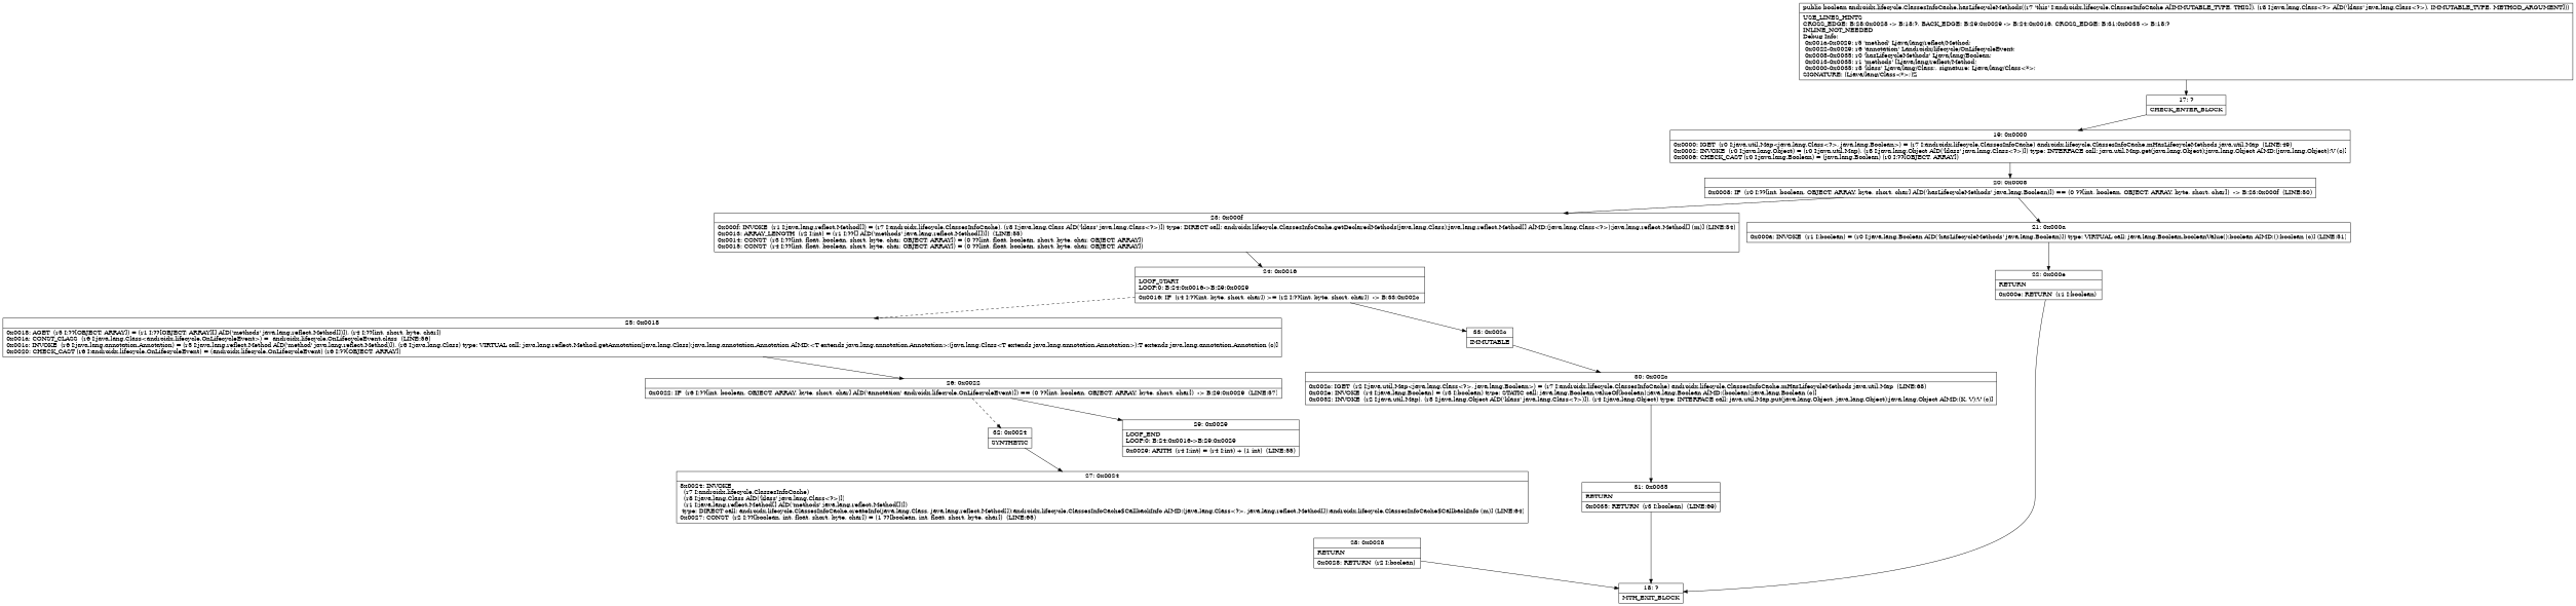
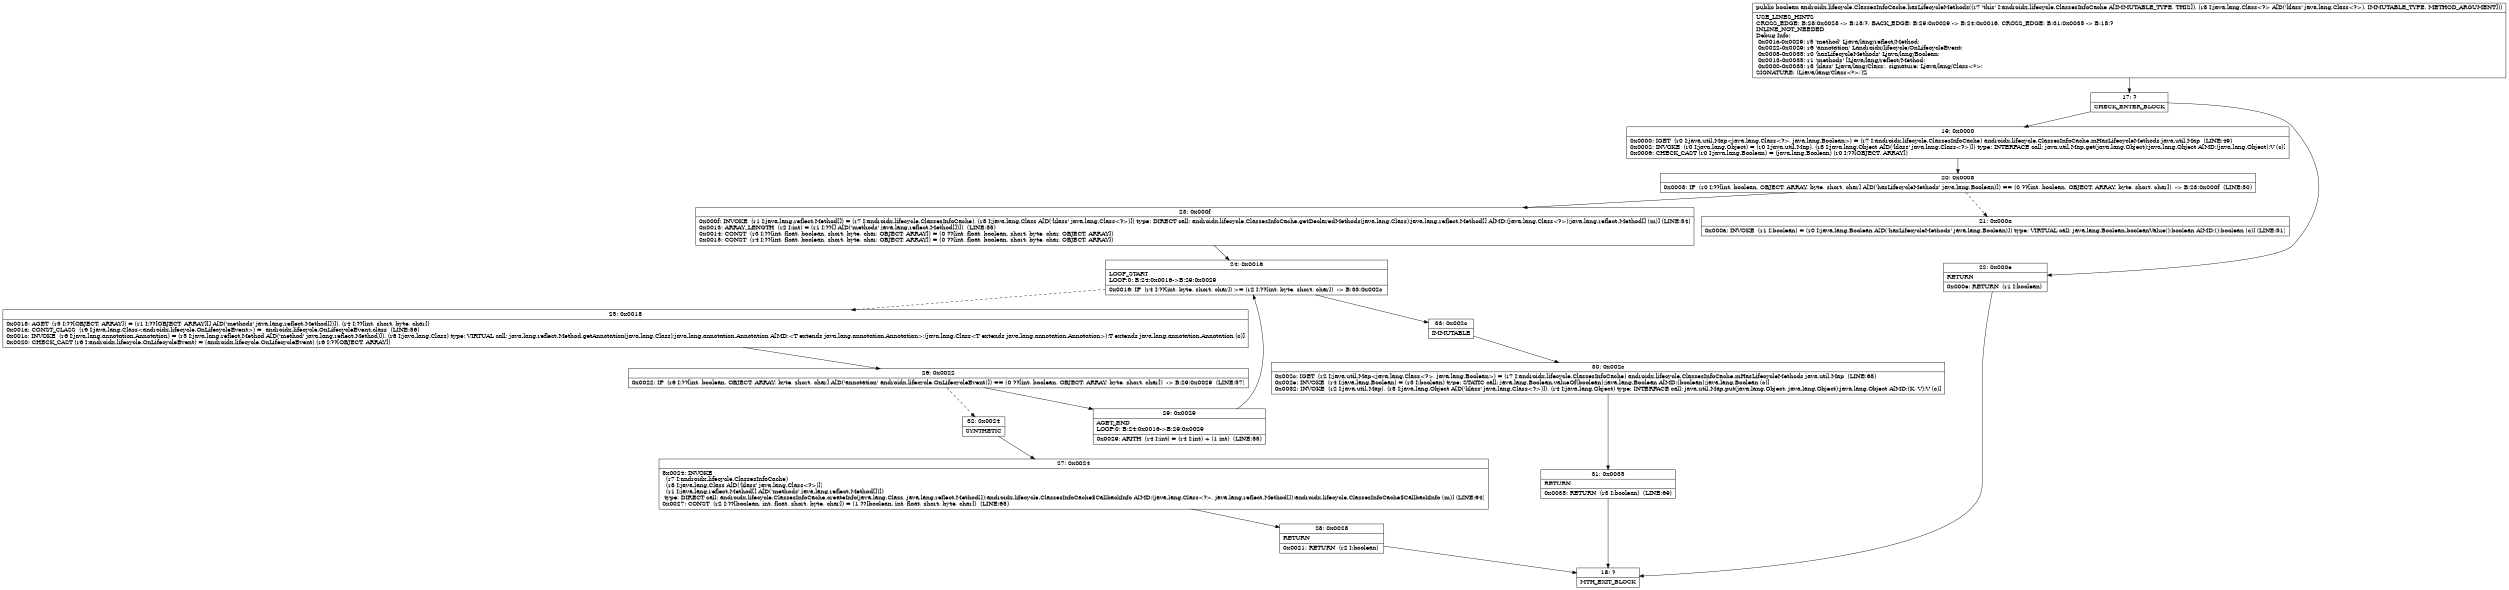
  digraph {
    node [shape=record]
    n1 [label="{17\:\ ?|CHECK_ENTER_BLOCK\l}"]
    n2 [label="{19\:\ 0x0000|0x0000: IGET  (r0 I:java.util.Map\<java.lang.Class\<?\>, java.lang.Boolean\>) = (r7 I:androidx.lifecycle.ClassesInfoCache) androidx.lifecycle.ClassesInfoCache.mHasLifecycleMethods java.util.Map  (LINE:49)\l0x0002: INVOKE  (r0 I:java.lang.Object) = (r0 I:java.util.Map), (r8 I:java.lang.Object A[D('klass' java.lang.Class\<?\>)]) type: INTERFACE call: java.util.Map.get(java.lang.Object):java.lang.Object A[MD:(java.lang.Object):V (c)]\l0x0006: CHECK_CAST (r0 I:java.lang.Boolean) = (java.lang.Boolean) (r0 I:??[OBJECT, ARRAY]) \l}"]
    n3 [label="{20\:\ 0x0008|0x0008: IF  (r0 I:??[int, boolean, OBJECT, ARRAY, byte, short, char] A[D('hasLifecycleMethods' java.lang.Boolean)]) == (0 ??[int, boolean, OBJECT, ARRAY, byte, short, char])  \-\> B:23:0x000f  (LINE:50)\l}"]
    n4 [label="{21\:\ 0x000a|0x000a: INVOKE  (r1 I:boolean) = (r0 I:java.lang.Boolean A[D('hasLifecycleMethods' java.lang.Boolean)]) type: VIRTUAL call: java.lang.Boolean.booleanValue():boolean A[MD:():boolean (c)] (LINE:51)\l}"]
    n5 [label="{23\:\ 0x000f|0x000f: INVOKE  (r1 I:java.lang.reflect.Method[]) = (r7 I:androidx.lifecycle.ClassesInfoCache), (r8 I:java.lang.Class A[D('klass' java.lang.Class\<?\>)]) type: DIRECT call: androidx.lifecycle.ClassesInfoCache.getDeclaredMethods(java.lang.Class):java.lang.reflect.Method[] A[MD:(java.lang.Class\<?\>):java.lang.reflect.Method[] (m)] (LINE:54)\l0x0013: ARRAY_LENGTH  (r2 I:int) = (r1 I:??[] A[D('methods' java.lang.reflect.Method[])])  (LINE:55)\l0x0014: CONST  (r3 I:??[int, float, boolean, short, byte, char, OBJECT, ARRAY]) = (0 ??[int, float, boolean, short, byte, char, OBJECT, ARRAY]) \l0x0015: CONST  (r4 I:??[int, float, boolean, short, byte, char, OBJECT, ARRAY]) = (0 ??[int, float, boolean, short, byte, char, OBJECT, ARRAY]) \l}"]
    n6 [label="{22\:\ 0x000e|RETURN\l|0x000e: RETURN  (r1 I:boolean) \l}"]
    n7 [label="{24\:\ 0x0016|LOOP_START\lLOOP:0: B:24:0x0016\-\>B:29:0x0029\l|0x0016: IF  (r4 I:??[int, byte, short, char]) \>= (r2 I:??[int, byte, short, char])  \-\> B:33:0x002c \l}"]
    n8 [label="{18\:\ ?|MTH_EXIT_BLOCK\l}"]
    n9 [label="{25\:\ 0x0018|0x0018: AGET  (r5 I:??[OBJECT, ARRAY]) = (r1 I:??[OBJECT, ARRAY][] A[D('methods' java.lang.reflect.Method[])]), (r4 I:??[int, short, byte, char]) \l0x001a: CONST_CLASS  (r6 I:java.lang.Class\<androidx.lifecycle.OnLifecycleEvent\>) =  androidx.lifecycle.OnLifecycleEvent.class  (LINE:56)\l0x001c: INVOKE  (r6 I:java.lang.annotation.Annotation) = (r5 I:java.lang.reflect.Method A[D('method' java.lang.reflect.Method)]), (r6 I:java.lang.Class) type: VIRTUAL call: java.lang.reflect.Method.getAnnotation(java.lang.Class):java.lang.annotation.Annotation A[MD:\<T extends java.lang.annotation.Annotation\>:(java.lang.Class\<T extends java.lang.annotation.Annotation\>):T extends java.lang.annotation.Annotation (c)]\l0x0020: CHECK_CAST (r6 I:androidx.lifecycle.OnLifecycleEvent) = (androidx.lifecycle.OnLifecycleEvent) (r6 I:??[OBJECT, ARRAY]) \l}"]
    n10 [label="{33\:\ 0x002c|IMMUTABLE\l}"]
    n11 [label="{26\:\ 0x0022|0x0022: IF  (r6 I:??[int, boolean, OBJECT, ARRAY, byte, short, char] A[D('annotation' androidx.lifecycle.OnLifecycleEvent)]) == (0 ??[int, boolean, OBJECT, ARRAY, byte, short, char])  \-\> B:29:0x0029  (LINE:57)\l}"]
    n12 [label="{30\:\ 0x002c|0x002c: IGET  (r2 I:java.util.Map\<java.lang.Class\<?\>, java.lang.Boolean\>) = (r7 I:androidx.lifecycle.ClassesInfoCache) androidx.lifecycle.ClassesInfoCache.mHasLifecycleMethods java.util.Map  (LINE:68)\l0x002e: INVOKE  (r4 I:java.lang.Boolean) = (r3 I:boolean) type: STATIC call: java.lang.Boolean.valueOf(boolean):java.lang.Boolean A[MD:(boolean):java.lang.Boolean (c)]\l0x0032: INVOKE  (r2 I:java.util.Map), (r8 I:java.lang.Object A[D('klass' java.lang.Class\<?\>)]), (r4 I:java.lang.Object) type: INTERFACE call: java.util.Map.put(java.lang.Object, java.lang.Object):java.lang.Object A[MD:(K, V):V (c)]\l}"]
-   n13 [label="{29\:\ 0x0029|LOOP_END\lLOOP:0: B:24:0x0016\-\>B:29:0x0029\l|0x0029: ARITH  (r4 I:int) = (r4 I:int) + (1 int)  (LINE:55)\l}"]
+   n13 [label="{29\:\ 0x0029|AGET_END\lLOOP:0: B:24:0x0016\-\>B:29:0x0029\l|0x0029: ARITH  (r4 I:int) = (r4 I:int) + (1 int)  (LINE:55)\l}"]
    n14 [label="{32\:\ 0x0024|SYNTHETIC\l}"]
    n15 [label="{27\:\ 0x0024|8x0024: INVOKE  \l  (r7 I:androidx.lifecycle.ClassesInfoCache)\l  (r8 I:java.lang.Class A[D('klass' java.lang.Class\<?\>)])\l  (r1 I:java.lang.reflect.Method[] A[D('methods' java.lang.reflect.Method[])])\l type: DIRECT call: androidx.lifecycle.ClassesInfoCache.createInfo(java.lang.Class, java.lang.reflect.Method[]):androidx.lifecycle.ClassesInfoCache$CallbackInfo A[MD:(java.lang.Class\<?\>, java.lang.reflect.Method[]):androidx.lifecycle.ClassesInfoCache$CallbackInfo (m)] (LINE:64)\l0x0027: CONST  (r2 I:??[boolean, int, float, short, byte, char]) = (1 ??[boolean, int, float, short, byte, char])  (LINE:65)\l}"]
-   n16 [label="{28\:\ 0x0028|RETURN\l|0x0028: RETURN  (r2 I:boolean) \l}"]
+   n16 [label="{28\:\ 0x0028|RETURN\l|0x0021: RETURN  (r2 I:boolean) \l}"]
    n17 [label="{31\:\ 0x0035|RETURN\l|0x0035: RETURN  (r3 I:boolean)  (LINE:69)\l}"]
    n18 [label="{public boolean androidx.lifecycle.ClassesInfoCache.hasLifecycleMethods((r7 'this' I:androidx.lifecycle.ClassesInfoCache A[IMMUTABLE_TYPE, THIS]), (r8 I:java.lang.Class\<?\> A[D('klass' java.lang.Class\<?\>), IMMUTABLE_TYPE, METHOD_ARGUMENT]))  | USE_LINES_HINTS\lCROSS_EDGE: B:28:0x0028 \-\> B:18:?, BACK_EDGE: B:29:0x0029 \-\> B:24:0x0016, CROSS_EDGE: B:31:0x0035 \-\> B:18:?\lINLINE_NOT_NEEDED\lDebug Info:\l  0x001a\-0x0029: r5 'method' Ljava\/lang\/reflect\/Method;\l  0x0022\-0x0029: r6 'annotation' Landroidx\/lifecycle\/OnLifecycleEvent;\l  0x0008\-0x0035: r0 'hasLifecycleMethods' Ljava\/lang\/Boolean;\l  0x0013\-0x0035: r1 'methods' [Ljava\/lang\/reflect\/Method;\l  0x0000\-0x0035: r8 'klass' Ljava\/lang\/Class;, signature: Ljava\/lang\/Class\<*\>;\lSIGNATURE: (Ljava\/lang\/Class\<*\>;)Z\l}"]
    n1 -> n2
    n2 -> n3
-   n3 -> n4 [style=solid]
+   n3 -> n4 [style=dashed]
    n3 -> n5
-   n4 -> n6
+   n1 -> n6
    n5 -> n7
    n6 -> n8
    n7 -> n9 [style=dashed]
    n7 -> n10
    n9 -> n11
    n10 -> n12
    n11 -> n13
    n11 -> n14 [style=dashed]
    n12 -> n17
+   n13 -> n7
    n14 -> n15
+   n15 -> n16
    n16 -> n8
    n17 -> n8
    n18 -> n1
  }
